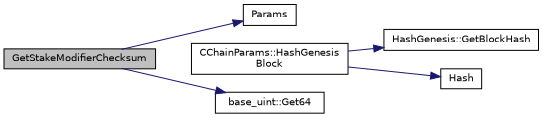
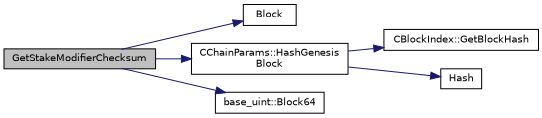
  digraph {
    rankdir=LR
    node [color=black fillcolor=white fontname=Helvetica fontsize=10 shape=record style=filled]
    edge [color=midnightblue fontname=Helvetica fontsize=10 labelfontname=Helvetica labelfontsize=10 style=solid]
    n1 [fillcolor=grey75 fontcolor=black height=0.2 label=GetStakeModifierChecksum width=0.4]
-   n2 [height=0.2 label=Params width=0.4]
+   n2 [height=0.2 label=Block width=0.4]
    n3 [height=0.2 label="CChainParams::HashGenesis\lBlock" width=0.4]
-   n4 [height=0.2 label="base_uint::Get64" width=0.4]
-   n5 [height=0.2 label="HashGenesis::GetBlockHash" width=0.4]
+   n4 [height=0.2 label="base_uint::Block64" width=0.4]
+   n5 [height=0.2 label="CBlockIndex::GetBlockHash" width=0.4]
    n6 [height=0.2 label=Hash width=0.4]
    n1 -> n2
+   n1 -> n3
    n1 -> n4
    n3 -> n5
    n3 -> n6
  }
